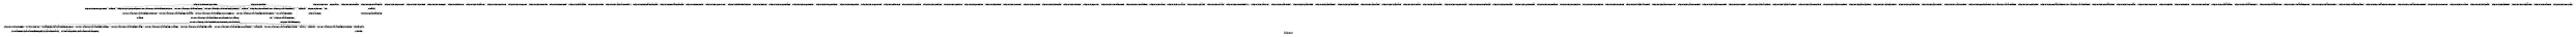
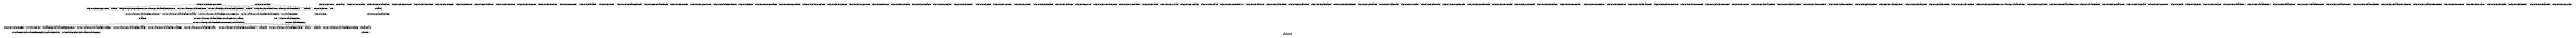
  digraph {
    label="Call graph: fix_nve.ll"
    node [shape=record]
    n1 [label="{_ZN9LAMMPS_NS6FixNVEC2EPNS_6LAMMPSEiPPc}"]
    n2 [label="{_ZN9LAMMPS_NS3FixC2EPNS_6LAMMPSEiPPc}"]
    n3 [label="{_ZNSaIcEC1Ev}"]
    n4 [label="{_ZNSt7__cxx1112basic_stringIcSt11char_traitsIcESaIcEEC2IS3_EEPKcRKS3_}"]
    n5 [label="{_ZNSaIcED1Ev}"]
    n6 [label="{_ZN9LAMMPS_NS5utils8strmatchERKNSt7__cxx1112basic_stringIcSt11char_traitsIcESaIcEEES8_}"]
    n7 [label="{_ZNSt7__cxx1112basic_stringIcSt11char_traitsIcESaIcEED1Ev}"]
    n8 [label="{_ZN9LAMMPS_NS5utils16missing_cmd_argsERKNSt7__cxx1112basic_stringIcSt11char_traitsIcESaIcEEEiS8_PNS_5ErrorE}"]
    n9 [label="{_ZN9LAMMPS_NS6FixNVED2Ev}"]
    n10 [label="{_ZNSt7__cxx1112basic_stringIcSt11char_traitsIcESaIcEE13_M_local_dataEv}"]
    n11 [label="{_ZNSt7__cxx1112basic_stringIcSt11char_traitsIcESaIcEE12_Alloc_hiderC1EPcRKS3_}"]
    n12 [label="{_ZNSt11char_traitsIcE6lengthEPKc}"]
    n13 [label="{_ZNSt7__cxx1112basic_stringIcSt11char_traitsIcESaIcEE12_M_constructIPKcEEvT_S8_}"]
    n14 [label="{_ZNSt7__cxx1112basic_stringIcSt11char_traitsIcESaIcEE12_Alloc_hiderD2Ev}"]
    n15 [label="{_ZN9LAMMPS_NS3FixD2Ev}"]
    n16 [label="{_ZN9__gnu_cxx11char_traitsIcE6lengthEPKc}"]
    n17 [label="{strlen}"]
    n18 [label="{_ZNSt7__cxx1112basic_stringIcSt11char_traitsIcESaIcEE16_M_construct_auxIPKcEEvT_S8_St12__false_type}"]
    n19 [label="{_ZNSaIcED2Ev}"]
    n20 [label="{__gxx_personality_v0}"]
    n21 [label="{_ZN9__gnu_cxx11char_traitsIcE2eqERKcS3_}"]
    n22 [label="{_ZNSt7__cxx1112basic_stringIcSt11char_traitsIcESaIcEE12_M_constructIPKcEEvT_S8_St20forward_iterator_tag}"]
    n23 [label="{_ZN9LAMMPS_NS6FixNVE7setmaskEv}"]
    n24 [label="{_ZN9LAMMPS_NS6FixNVE4initEv}"]
    n25 [label="{__dynamic_cast}"]
    n26 [label="{_ZN9LAMMPS_NS6FixNVE17initial_integrateEi}"]
    n27 [label="{llvm.fmuladd.f64}"]
    n28 [label="{_ZN9LAMMPS_NS6FixNVE15final_integrateEv}"]
    n29 [label="{_ZN9LAMMPS_NS3Fix15min_pre_reverseEii}"]
    n30 [label="{_ZN9LAMMPS_NS3Fix14min_post_forceEi}"]
    n31 [label="{_ZN9LAMMPS_NS3Fix10min_energyEPd}"]
    n32 [label="{_ZN9LAMMPS_NS3Fix9min_storeEv}"]
    n33 [label="{_ZN9LAMMPS_NS3Fix14min_clearstoreEv}"]
    n34 [label="{_ZN9LAMMPS_NS3Fix13min_pushstoreEv}"]
    n35 [label="{_ZN9LAMMPS_NS3Fix12min_popstoreEv}"]
    n36 [label="{_ZN9LAMMPS_NS3Fix13min_reset_refEv}"]
    n37 [label="{_ZN9LAMMPS_NS3Fix8min_stepEdPd}"]
    n38 [label="{_ZN9LAMMPS_NS3Fix9max_alphaEPd}"]
    n39 [label="{_ZN9LAMMPS_NS3Fix7min_dofEv}"]
-   n40 [label="{_ZN9LAMMPS_NS3Fix17pack_forward_commEiPiPdiS1_}"]
    n41 [label="{_ZN9LAMMPS_NS6FixNVE23initial_integrate_respaEiii}"]
    n42 [label="{_ZN9LAMMPS_NS6FixNVE21final_integrate_respaEii}"]
    n43 [label="{_ZN9LAMMPS_NS6FixNVE8reset_dtEv}"]
    n44 [label="{_ZN9LAMMPS_NS6FixNVED0Ev}"]
    n45 [label="{_ZdlPv}"]
    n46 [label="{_ZN9LAMMPS_NS3Fix16post_constructorEv}"]
    n47 [label="{_ZN9LAMMPS_NS3Fix9init_listEiPNS_9NeighListE}"]
    n48 [label="{_ZN9LAMMPS_NS3Fix5setupEi}"]
    n49 [label="{_ZN9LAMMPS_NS3Fix18setup_pre_exchangeEv}"]
    n50 [label="{_ZN9LAMMPS_NS3Fix18setup_pre_neighborEv}"]
    n51 [label="{_ZN9LAMMPS_NS3Fix19setup_post_neighborEv}"]
    n52 [label="{_ZN9LAMMPS_NS3Fix15setup_pre_forceEi}"]
    n53 [label="{_ZN9LAMMPS_NS3Fix17setup_pre_reverseEii}"]
    n54 [label="{_ZN9LAMMPS_NS3Fix9min_setupEi}"]
    n55 [label="{_ZN9LAMMPS_NS3Fix14post_integrateEv}"]
    n56 [label="{_ZN9LAMMPS_NS3Fix12pre_exchangeEv}"]
    n57 [label="{_ZN9LAMMPS_NS3Fix12pre_neighborEv}"]
    n58 [label="{_ZN9LAMMPS_NS3Fix13post_neighborEv}"]
    n59 [label="{_ZN9LAMMPS_NS3Fix9pre_forceEi}"]
    n60 [label="{_ZN9LAMMPS_NS3Fix11pre_reverseEii}"]
    n61 [label="{_ZN9LAMMPS_NS3Fix10post_forceEi}"]
    n62 [label="{_ZN9LAMMPS_NS3Fix15fused_integrateEi}"]
    n63 [label="{_ZN9LAMMPS_NS3Fix11end_of_stepEv}"]
    n64 [label="{_ZN9LAMMPS_NS3Fix8post_runEv}"]
    n65 [label="{_ZN9LAMMPS_NS3Fix13write_restartEP8_IO_FILE}"]
    n66 [label="{_ZN9LAMMPS_NS3Fix18write_restart_fileEPKc}"]
    n67 [label="{_ZN9LAMMPS_NS3Fix7restartEPc}"]
    n68 [label="{_ZN9LAMMPS_NS3Fix11grow_arraysEi}"]
    n69 [label="{_ZN9LAMMPS_NS3Fix11copy_arraysEiii}"]
    n70 [label="{_ZN9LAMMPS_NS3Fix10set_arraysEi}"]
    n71 [label="{_ZN9LAMMPS_NS3Fix12set_moleculeEiiiPdS1_S1_}"]
    n72 [label="{_ZN9LAMMPS_NS3Fix11clear_bonusEv}"]
    n73 [label="{_ZN9LAMMPS_NS3Fix11pack_borderEiPiPd}"]
    n74 [label="{_ZN9LAMMPS_NS3Fix13unpack_borderEiiPd}"]
    n75 [label="{_ZN9LAMMPS_NS3Fix13pack_exchangeEiPd}"]
    n76 [label="{_ZN9LAMMPS_NS3Fix15unpack_exchangeEiPd}"]
    n77 [label="{_ZN9LAMMPS_NS3Fix12pack_restartEiPd}"]
    n78 [label="{_ZN9LAMMPS_NS3Fix14unpack_restartEii}"]
    n79 [label="{_ZN9LAMMPS_NS3Fix12size_restartEi}"]
    n80 [label="{_ZN9LAMMPS_NS3Fix15maxsize_restartEv}"]
    n81 [label="{_ZN9LAMMPS_NS3Fix21setup_pre_force_respaEii}"]
    n82 [label="{_ZN9LAMMPS_NS3Fix20post_integrate_respaEii}"]
    n83 [label="{_ZN9LAMMPS_NS3Fix15pre_force_respaEiii}"]
    n84 [label="{_ZN9LAMMPS_NS3Fix16post_force_respaEiii}"]
    n85 [label="{_ZN9LAMMPS_NS3Fix16min_pre_exchangeEv}"]
    n86 [label="{_ZN9LAMMPS_NS3Fix16min_pre_neighborEv}"]
    n87 [label="{_ZN9LAMMPS_NS3Fix17min_post_neighborEv}"]
    n88 [label="{_ZN9LAMMPS_NS3Fix13min_pre_forceEi}"]
    n89 [label="{_ZN9LAMMPS_NS3Fix19unpack_forward_commEiiPd}"]
    n90 [label="{_ZN9LAMMPS_NS3Fix22pack_reverse_comm_sizeEii}"]
    n91 [label="{_ZN9LAMMPS_NS3Fix17pack_reverse_commEiiPd}"]
    n92 [label="{_ZN9LAMMPS_NS3Fix19unpack_reverse_commEiPiPd}"]
    n93 [label="{_ZN9LAMMPS_NS3Fix10reset_gridEv}"]
    n94 [label="{_ZN9LAMMPS_NS3Fix17pack_forward_gridEiPviPi}"]
    n95 [label="{_ZN9LAMMPS_NS3Fix19unpack_forward_gridEiPviPi}"]
    n96 [label="{_ZN9LAMMPS_NS3Fix17pack_reverse_gridEiPviPi}"]
    n97 [label="{_ZN9LAMMPS_NS3Fix19unpack_reverse_gridEiPviPi}"]
    n98 [label="{_ZN9LAMMPS_NS3Fix15pack_remap_gridEiPviPi}"]
    n99 [label="{_ZN9LAMMPS_NS3Fix17unpack_remap_gridEiPviPi}"]
    n100 [label="{_ZN9LAMMPS_NS3Fix16unpack_read_gridEiPc}"]
    n101 [label="{_ZN9LAMMPS_NS3Fix15pack_write_gridEiPv}"]
    n102 [label="{_ZN9LAMMPS_NS3Fix17unpack_write_gridEiPvPi}"]
    n103 [label="{_ZN9LAMMPS_NS3Fix16get_grid_by_nameERKNSt7__cxx1112basic_stringIcSt11char_traitsIcESaIcEEERi}"]
    n104 [label="{_ZN9LAMMPS_NS3Fix17get_grid_by_indexEi}"]
    n105 [label="{_ZN9LAMMPS_NS3Fix20get_griddata_by_nameEiRKNSt7__cxx1112basic_stringIcSt11char_traitsIcESaIcEEERi}"]
    n106 [label="{_ZN9LAMMPS_NS3Fix21get_griddata_by_indexEi}"]
    n107 [label="{_ZN9LAMMPS_NS3Fix14compute_scalarEv}"]
    n108 [label="{_ZN9LAMMPS_NS3Fix14compute_vectorEi}"]
    n109 [label="{_ZN9LAMMPS_NS3Fix3dofEi}"]
    n110 [label="{_ZN9LAMMPS_NS3Fix6deformEi}"]
    n111 [label="{_ZN9LAMMPS_NS3Fix12reset_targetEd}"]
    n112 [label="{_ZN9LAMMPS_NS3Fix16read_data_headerEPc}"]
    n113 [label="{_ZN9LAMMPS_NS3Fix17read_data_sectionEPciS1_i}"]
    n114 [label="{_ZN9LAMMPS_NS3Fix20read_data_skip_linesEPc}"]
    n115 [label="{_ZN9LAMMPS_NS3Fix17write_data_headerEP8_IO_FILEi}"]
    n116 [label="{_ZN9LAMMPS_NS3Fix23write_data_section_sizeEiRiS1_}"]
    n117 [label="{_ZN9LAMMPS_NS3Fix23write_data_section_packEiPPd}"]
    n118 [label="{_ZN9LAMMPS_NS3Fix26write_data_section_keywordEiP8_IO_FILE}"]
    n119 [label="{_ZN9LAMMPS_NS3Fix18write_data_sectionEiP8_IO_FILEiPPdi}"]
    n120 [label="{_ZN9LAMMPS_NS3Fix13zero_momentumEv}"]
    n121 [label="{_ZN9LAMMPS_NS3Fix13zero_rotationEv}"]
    n122 [label="{_ZN9LAMMPS_NS3Fix15rebuild_specialEv}"]
    n123 [label="{_ZN9LAMMPS_NS3Fix5imageERPiRPPd}"]
    n124 [label="{_ZN9LAMMPS_NS3Fix12modify_paramEiPPc}"]
-   n125 [label="{_ZN9LAMMPS_NS3Fix7extractEPKcRi}"]
    n126 [label="{_ZN9LAMMPS_NS3Fix12memory_usageEv}"]
    n127 [label="{_ZN9__gnu_cxx17__is_null_pointerIKcEEbPT_}"]
    n128 [label="{_ZSt19__throw_logic_errorPKc}"]
    n129 [label="{_ZSt8distanceIPKcENSt15iterator_traitsIT_E15difference_typeES3_S3_}"]
    n130 [label="{_ZNSt7__cxx1112basic_stringIcSt11char_traitsIcESaIcEE9_M_createERmm}"]
    n131 [label="{_ZNSt7__cxx1112basic_stringIcSt11char_traitsIcESaIcEE7_M_dataEPc}"]
    n132 [label="{_ZNSt7__cxx1112basic_stringIcSt11char_traitsIcESaIcEE11_M_capacityEm}"]
    n133 [label="{_ZNKSt7__cxx1112basic_stringIcSt11char_traitsIcESaIcEE7_M_dataEv}"]
    n134 [label="{_ZNSt7__cxx1112basic_stringIcSt11char_traitsIcESaIcEE13_S_copy_charsEPcPKcS7_}"]
    n135 [label="{__cxa_begin_catch}"]
    n136 [label="{_ZNSt7__cxx1112basic_stringIcSt11char_traitsIcESaIcEE10_M_disposeEv}"]
    n137 [label="{__cxa_rethrow}"]
    n138 [label="{__cxa_end_catch}"]
    n139 [label="{_ZNSt7__cxx1112basic_stringIcSt11char_traitsIcESaIcEE13_M_set_lengthEm}"]
    n140 [label="{__clang_call_terminate}"]
    n141 [label="{_ZSt19__iterator_categoryIPKcENSt15iterator_traitsIT_E17iterator_categoryERKS3_}"]
    n142 [label="{_ZSt10__distanceIPKcENSt15iterator_traitsIT_E15difference_typeES3_S3_St26random_access_iterator_tag}"]
    n143 [label="{_ZSt9terminatev}"]
    n1 -> n2
    n1 -> n3
    n1 -> n4
    n1 -> n5
    n1 -> n6
    n1 -> n7
    n1 -> n8
    n1 -> n9
    n4 -> n10
    n4 -> n11
    n4 -> n12
    n4 -> n13
    n4 -> n14
    n9 -> n15
    n12 -> n16
    n12 -> n17
    n13 -> n18
    n14 -> n19
    n16 -> n21
    n18 -> n22
    n22 -> n127
    n22 -> n128
    n22 -> n129
    n22 -> n130
    n22 -> n131
    n22 -> n132
    n22 -> n133
    n22 -> n134
    n22 -> n135
    n22 -> n136
    n22 -> n137
    n22 -> n138
    n22 -> n139
    n22 -> n140
    n24 -> n4
    n24 -> n5
    n24 -> n6
    n24 -> n7
    n24 -> n21
    n24 -> n25
    n26 -> n27
    n27 -> n28
    n44 -> n9
    n44 -> n45
    n129 -> n141
    n129 -> n142
    n140 -> n143
  }
